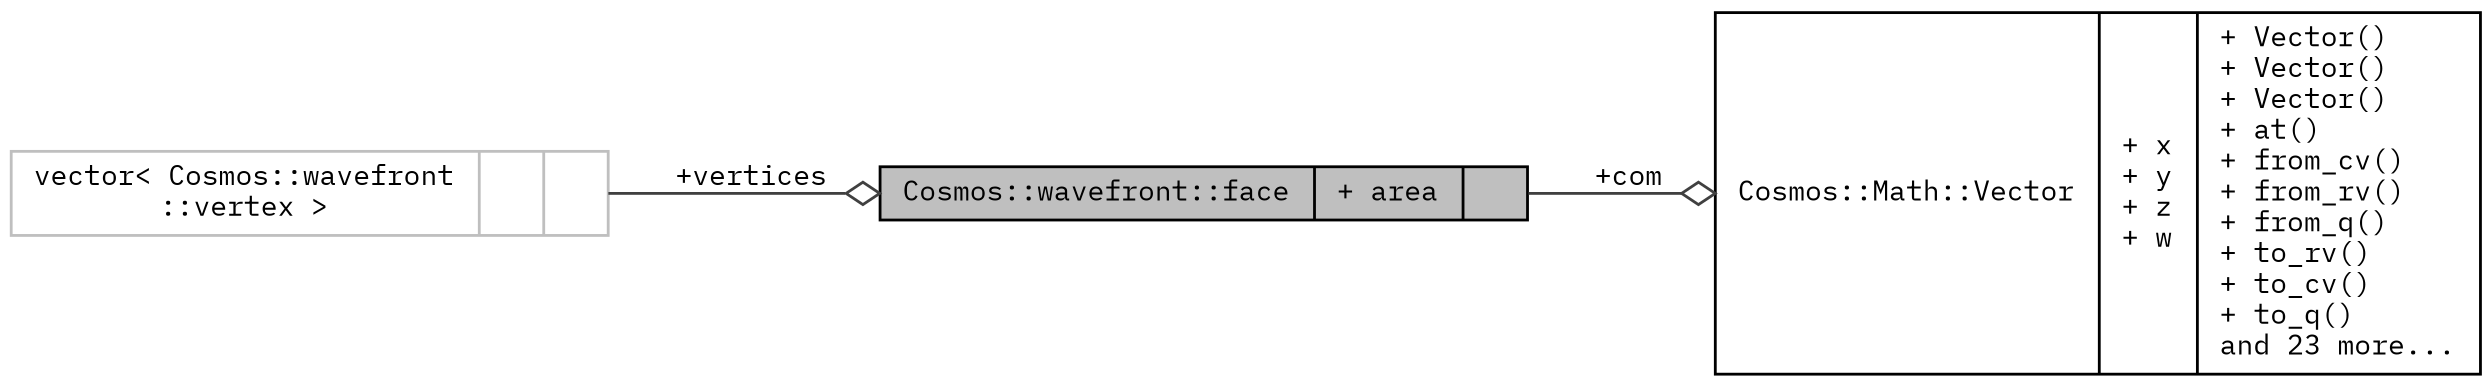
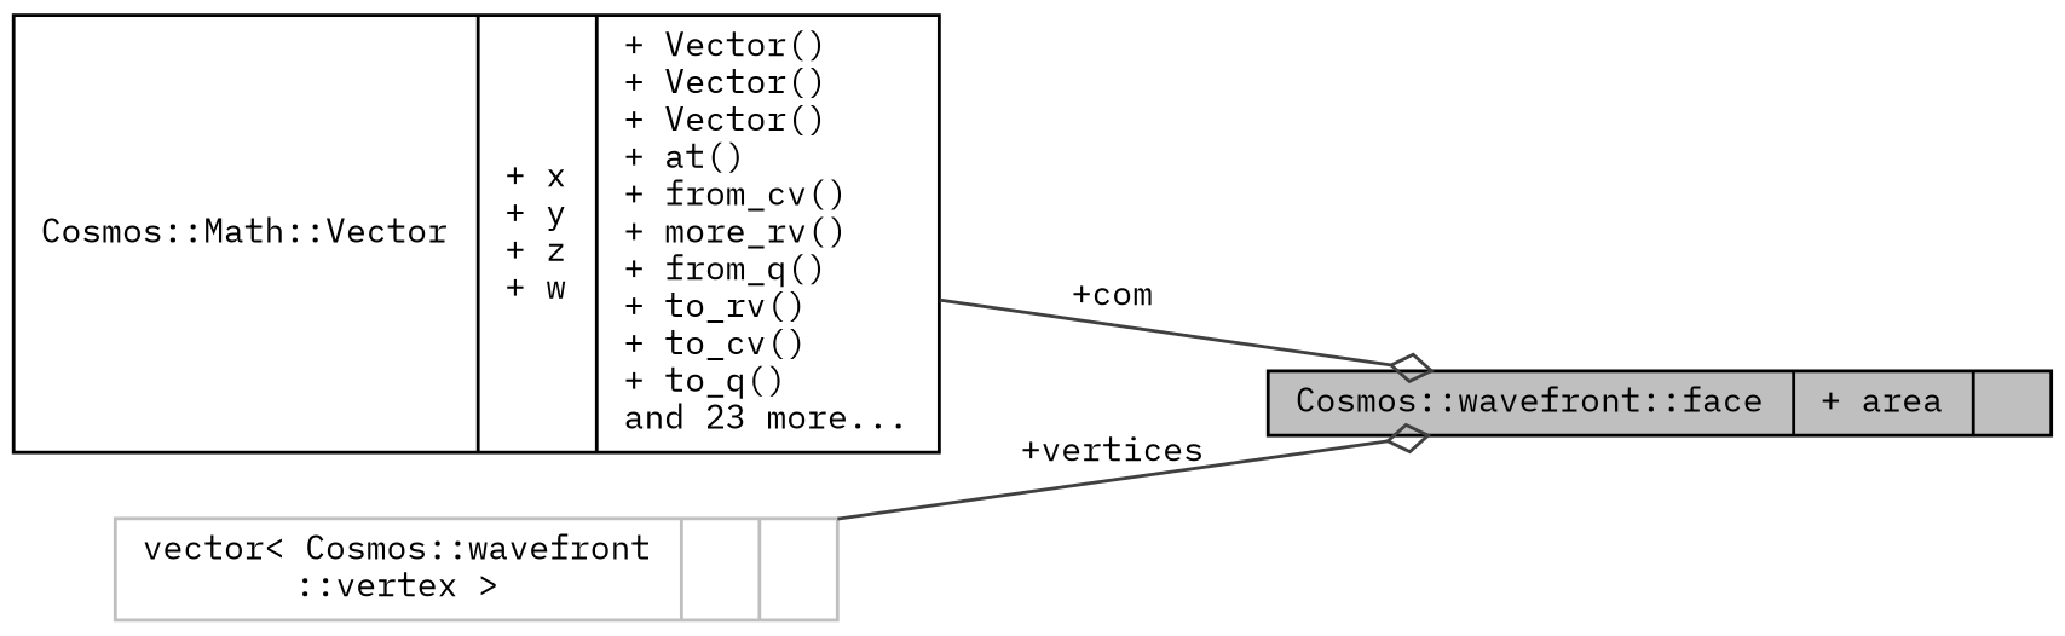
  digraph {
    fontname="IBM Plex Mono"
    rankdir=LR
    node [color=black fillcolor=white fontname="IBM Plex Mono" fontsize=10 shape=record style=filled]
    edge [arrowhead=odiamond color=grey25 fontname="IBM Plex Mono" fontsize=10 labelfontname=Helvetica labelfontsize=10 style=solid]
    n1 [fillcolor=grey75 fontcolor=black height=0.2 label="{Cosmos::wavefront::face\n|+ area\l|}" width=0.4]
-   n2 [height=0.2 label="{Cosmos::Math::Vector\n|+ x\l+ y\l+ z\l+ w\l|+ Vector()\l+ Vector()\l+ Vector()\l+ at()\l+ from_cv()\l+ from_rv()\l+ from_q()\l+ to_rv()\l+ to_cv()\l+ to_q()\land 23 more...\l}" width=0.4]
+   n2 [height=0.2 label="{Cosmos::Math::Vector\n|+ x\l+ y\l+ z\l+ w\l|+ Vector()\l+ Vector()\l+ Vector()\l+ at()\l+ from_cv()\l+ more_rv()\l+ from_q()\l+ to_rv()\l+ to_cv()\l+ to_q()\land 23 more...\l}" width=0.4]
    n3 [color=grey75 height=0.2 label="{vector\< Cosmos::wavefront\l::vertex \>\n||}" width=0.4]
-   n1 -> n2 [label=" +com"]
+   n2 -> n1 [label=" +com"]
    n3 -> n1 [label=" +vertices"]
  }
